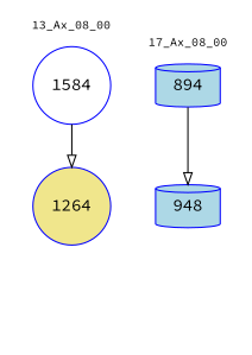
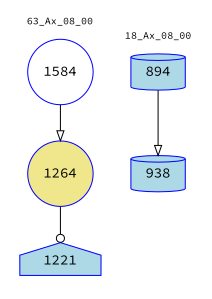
  digraph {
    fontname="Source Code Pro"
    node [color=blue fillcolor=lightblue fontname="Source Code Pro" shape=circle style=filled]
    edge [arrowhead=onormal color=black fontname="Source Code Pro"]
    n1 [fillcolor=white label=1584]
    n2 [fillcolor=khaki label=1264]
+   n3 [label=1221 shape=house]
    n4 [label=894 shape=cylinder]
-   n5 [label=948 shape=cylinder]
+   n5 [label=938 shape=cylinder]
    subgraph cluster_1 {
      color=white
      fontsize=10
-     label="13_Ax_08_00"
+     label="63_Ax_08_00"
      n1
      n2
+     n3
    }
    subgraph cluster_2 {
      color=white
      fontsize=10
-     label="17_Ax_08_00"
+     label="18_Ax_08_00"
      n4
      n5
    }
    n1 -> n2
+   n2 -> n3 [arrowhead=odot]
    n4 -> n5
  }
